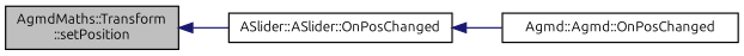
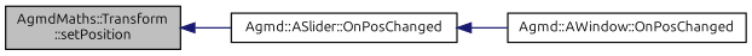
  digraph {
    fontname=Ubuntu
    rankdir=LR
    node [color=black fillcolor=white fontname=Ubuntu fontsize=10 shape=record style=filled]
    edge [color=midnightblue dir=back fontname=Ubuntu fontsize=10 labelfontname=Helvetica labelfontsize=10 style=solid]
    n1 [fillcolor=grey75 fontcolor=black height=0.2 label="AgmdMaths::Transform\l::setPosition" width=0.4]
-   n2 [height=0.2 label="ASlider::ASlider::OnPosChanged" width=0.4]
-   n3 [height=0.2 label="Agmd::Agmd::OnPosChanged" width=0.4]
+   n2 [height=0.2 label="Agmd::ASlider::OnPosChanged" width=0.4]
+   n3 [height=0.2 label="Agmd::AWindow::OnPosChanged" width=0.4]
    n1 -> n2
    n2 -> n3
  }
